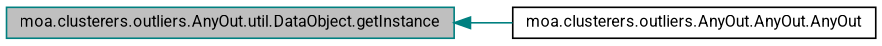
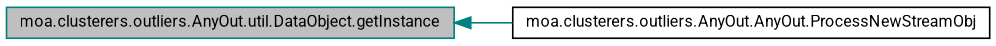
  digraph {
    rankdir=LR
    fontname=Roboto
    node [fontname=Roboto fontsize=10 shape=record style=filled]
    n1 [color=teal fillcolor=grey75 fontcolor=black height=0.2 label="moa.clusterers.outliers.AnyOut.util.DataObject.getInstance" width=0.4]
-   n2 [color=black fillcolor=white height=0.2 label="moa.clusterers.outliers.AnyOut.AnyOut.AnyOut" width=0.4]
+   n2 [color=black fillcolor=white height=0.2 label="moa.clusterers.outliers.AnyOut.AnyOut.ProcessNewStreamObj" width=0.4]
    n1 -> n2 [color=teal dir=back fontname=Roboto fontsize=10 labelfontname=Helvetica labelfontsize=10 style=solid]
  }
